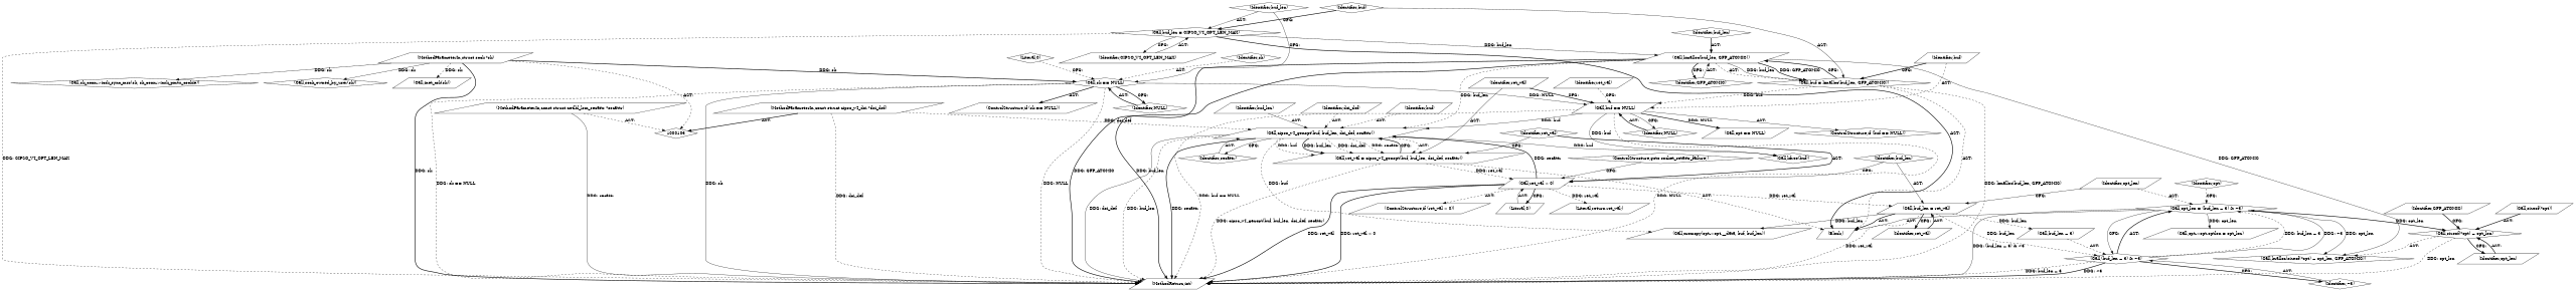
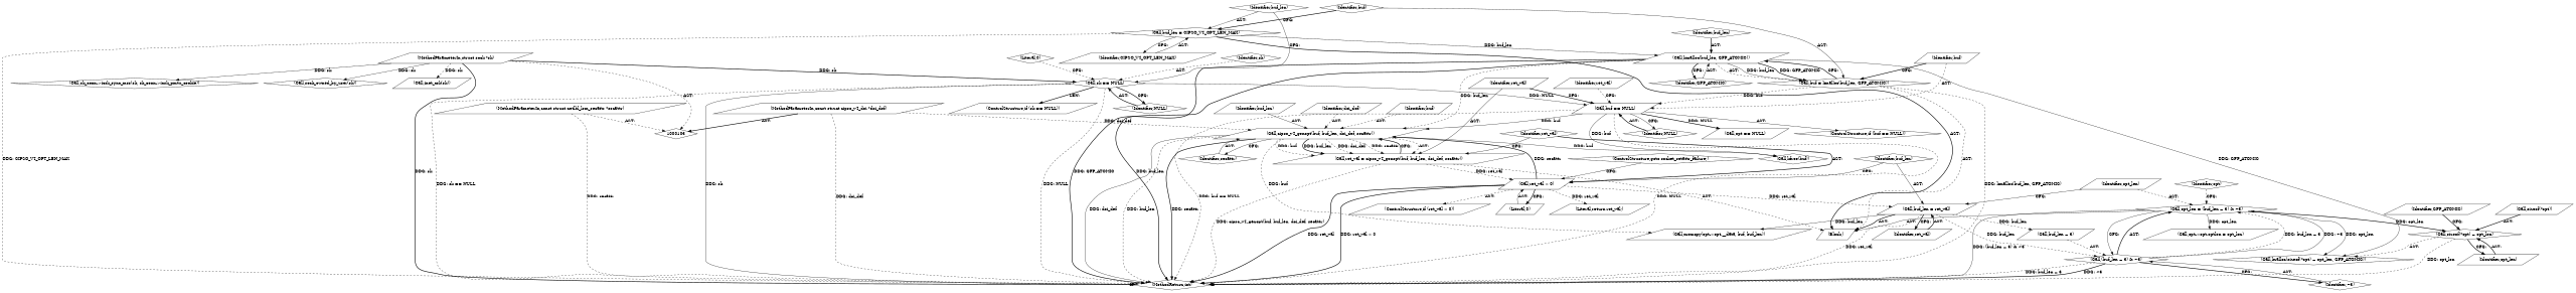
  digraph {
    node [shape=parallelogram]
    edge [style=dashed]
    n1 [label="(Call,sizeof(*opt) + opt_len)" shape=diamond]
-   n2 [label="(MethodReturn,int)"]
+   n2 [label="(MethodReturn,int)" shape=diamond]
    n3 [label="(Identifier,opt_len)"]
    n4 [label="(Call,kzalloc(sizeof(*opt) + opt_len, GFP_ATOMIC))" shape=diamond]
    n5 [label="(Call,opt_len = (buf_len + 3) & ~3)" shape=diamond]
    n6 [label="(Call,(buf_len + 3) & ~3)" shape=diamond]
    n7 [label="(Block,)"]
    n8 [label="(Call,opt->opt.optlen = opt_len)"]
    n9 [label="(Identifier,~3)" shape=diamond]
    n10 [label="(Call,buf_len = ret_val)"]
    n11 [label="(Call,buf_len + 3)"]
    n12 [label="(Identifier,ret_val)"]
    n13 [label="(Call,memcpy(opt->opt.__data, buf, buf_len))"]
    n14 [label="(Call,ret_val < 0)"]
    n15 [label="(Literal,return ret_val;)"]
    n16 [label="(Literal,0)"]
    n17 [label="(ControlStructure,if (ret_val < 0))"]
    n18 [label="(Call,cipso_v4_genopt(buf, buf_len, doi_def, secattr))"]
    n19 [label="(Call,ret_val = cipso_v4_genopt(buf, buf_len, doi_def, secattr))"]
    n20 [label="(Call,kfree(buf))" shape=diamond]
    n21 [label="(Identifier,secattr)" shape=diamond]
    n22 [label="(Call,buf == NULL)"]
    n23 [label="(Call,opt == NULL)"]
    n24 [label="(ControlStructure,if (buf == NULL))" shape=diamond]
    n25 [label="(Identifier,NULL)" shape=diamond]
    n26 [label="(Call,buf = kmalloc(buf_len, GFP_ATOMIC))" shape=diamond]
    n27 [label="(Call,kmalloc(buf_len, GFP_ATOMIC))"]
    n28 [label="(Identifier,GFP_ATOMIC)" shape=diamond]
    n29 [label="(Call,buf_len = CIPSO_V4_OPT_LEN_MAX)" shape=diamond]
    n30 [label="(Identifier,CIPSO_V4_OPT_LEN_MAX)"]
    n31 [label="(Call,sk == NULL)" shape=diamond]
    n32 [label="(ControlStructure,if (sk == NULL))"]
    n33 [label="(Identifier,NULL)" shape=diamond]
    n34 [label="(MethodParameterIn,struct sock *sk)"]
    n35 [label="(Call,sk_conn->icsk_sync_mss(sk, sk_conn->icsk_pmtu_cookie))" shape=diamond]
    n36 [label="(Call,sock_owned_by_user(sk))" shape=diamond]
    n37 [label="(Call,inet_csk(sk))"]
    1000103 [shape=diamond]
    n39 [label="(MethodParameterIn,const struct cipso_v4_doi *doi_def)"]
    n40 [label="(MethodParameterIn,const struct netlbl_lsm_secattr *secattr)"]
    n41 [label="(Identifier,buf_len)"]
    n42 [label="(Identifier,buf)"]
    n43 [label="(Identifier,sk)" shape=diamond]
    n44 [label="(Identifier,buf_len)" shape=diamond]
    n45 [label="(Call,sizeof(*opt))"]
    n46 [label="(Identifier,buf_len)" shape=diamond]
    n47 [label="(Identifier,doi_def)"]
    n48 [label="(Identifier,opt_len)"]
    n49 [label="(Identifier,ret_val)" shape=diamond]
    n50 [label="(Identifier,GFP_ATOMIC)"]
    n51 [label="(ControlStructure,goto socket_setattr_failure;)" shape=diamond]
    n52 [label="(Identifier,ret_val)"]
    n53 [label="(Literal,0)" shape=diamond]
    n54 [label="(Identifier,buf)"]
    n55 [label="(Identifier,opt)" shape=diamond]
    n56 [label="(Identifier,ret_val)"]
    n57 [label="(Identifier,buf_len)" shape=diamond]
    n58 [label="(Identifier,buf)" shape=diamond]
    n1 -> n2 [label="DDG: opt_len"]
    n1 -> n3 [label="CFG: " style=bold]
    n1 -> n4 [label="AST: "]
    n3 -> n1 [label="AST: " style=bold]
    n5 -> n1 [label="DDG: opt_len" style=bold]
    n5 -> n2 [label="DDG: (buf_len + 3) & ~3" style=solid]
    n5 -> n4 [label="DDG: opt_len" style=solid]
    n5 -> n6 [label="CFG: " style=solid]
    n5 -> n7 [label="AST: " style=solid]
    n5 -> n8 [label="DDG: opt_len" style=solid]
    n6 -> n2 [label="DDG: buf_len + 3"]
    n6 -> n2 [label="DDG: ~3" style=bold]
    n6 -> n5 [label="AST: " style=bold]
    n6 -> n5 [label="DDG: buf_len + 3"]
    n6 -> n5 [label="DDG: ~3" style=solid]
    n6 -> n9 [label="CFG: " style=bold]
    n9 -> n6 [label="AST: " style=solid]
    n10 -> n2 [label="DDG: ret_val"]
    n10 -> n6 [label="DDG: buf_len"]
    n10 -> n7 [label="AST: " style=bold]
    n10 -> n11 [label="DDG: buf_len"]
    n10 -> n12 [label="CFG: " style=bold]
    n10 -> n13 [label="DDG: buf_len" style=solid]
    n11 -> n6 [label="AST: "]
    n12 -> n10 [label="AST: " style=bold]
    n14 -> n2 [label="DDG: ret_val" style=bold]
    n14 -> n2 [label="DDG: ret_val < 0" style=bold]
    n14 -> n10 [label="DDG: ret_val"]
    n14 -> n15 [label="DDG: ret_val"]
    n14 -> n16 [label="CFG: " style=bold]
    n14 -> n17 [label="AST: "]
    n14 -> n18 [label="DDG: secattr" style=bold]
    n16 -> n14 [label="AST: " style=solid]
    n18 -> n2 [label="DDG: doi_def" style=solid]
    n18 -> n2 [label="DDG: buf_len"]
    n18 -> n2 [label="DDG: secattr" style=bold]
    n18 -> n13 [label="DDG: buf"]
    n18 -> n19 [label="AST: "]
    n18 -> n19 [label="DDG: buf"]
    n18 -> n19 [label="DDG: buf_len" style=bold]
    n18 -> n19 [label="DDG: doi_def"]
    n18 -> n19 [label="DDG: secattr"]
    n18 -> n20 [label="DDG: buf" style=solid]
    n18 -> n21 [label="CFG: " style=solid]
    n19 -> n2 [label="DDG: cipso_v4_genopt(buf, buf_len, doi_def, secattr)"]
    n19 -> n7 [label="AST: "]
    n19 -> n14 [label="DDG: ret_val"]
    n19 -> n18 [label="CFG: " style=bold]
    n21 -> n18 [label="AST: " style=solid]
    n22 -> n2 [label="DDG: buf == NULL"]
    n22 -> n2 [label="DDG: NULL"]
    n22 -> n18 [label="DDG: buf" style=solid]
    n22 -> n20 [label="DDG: buf" style=solid]
    n22 -> n23 [label="DDG: NULL" style=bold]
    n22 -> n24 [label="AST: " style=solid]
    n22 -> n25 [label="CFG: " style=solid]
    n25 -> n22 [label="AST: " style=bold]
    n26 -> n2 [label="DDG: kmalloc(buf_len, GFP_ATOMIC)"]
    n26 -> n7 [label="AST: "]
    n26 -> n22 [label="DDG: buf"]
    n26 -> n27 [label="CFG: " style=bold]
    n27 -> n2 [label="DDG: GFP_ATOMIC" style=bold]
    n27 -> n2 [label="DDG: buf_len" style=bold]
    n27 -> n4 [label="DDG: GFP_ATOMIC" style=solid]
    n27 -> n18 [label="DDG: buf_len"]
    n27 -> n26 [label="AST: "]
    n27 -> n26 [label="DDG: buf_len" style=solid]
    n27 -> n26 [label="DDG: GFP_ATOMIC" style=bold]
    n27 -> n28 [label="CFG: " style=bold]
    n28 -> n27 [label="AST: " style=solid]
    n29 -> n2 [label="DDG: CIPSO_V4_OPT_LEN_MAX"]
    n29 -> n7 [label="AST: " style=bold]
    n29 -> n27 [label="DDG: buf_len" style=solid]
    n29 -> n30 [label="CFG: " style=solid]
    n30 -> n29 [label="AST: " style=solid]
    n31 -> n2 [label="DDG: NULL"]
    n31 -> n2 [label="DDG: sk == NULL"]
    n31 -> n2 [label="DDG: sk" style=solid]
    n31 -> n22 [label="DDG: NULL" style=solid]
-   n31 -> n32 [label="AST: " style=bold]
+   n31 -> n32 [label="LEN: " style=bold]
    n31 -> n33 [label="CFG: " style=bold]
    n33 -> n31 [label="AST: " style=bold]
    n34 -> n2 [label="DDG: sk" style=bold]
    n34 -> n31 [label="DDG: sk" style=bold]
    n34 -> n35 [label="DDG: sk" style=solid]
    n34 -> n36 [label="DDG: sk" style=solid]
    n34 -> n37 [label="DDG: sk"]
    n34 -> 1000103 [label="AST: "]
    n39 -> n2 [label="DDG: doi_def"]
    n39 -> n18 [label="DDG: doi_def"]
    n39 -> 1000103 [label="AST: " style=bold]
-   n40 -> n2 [label="DDG: secattr" style=solid]
+   n40 -> n2 [label="DDG: secattr"]
    n40 -> 1000103 [label="AST: "]
    n41 -> n18 [label="AST: " style=solid]
    n42 -> n22 [label="AST: "]
    n42 -> n26 [label="CFG: " style=bold]
    n43 -> n31 [label="AST: "]
    n44 -> n27 [label="AST: " style=bold]
    n45 -> n1 [label="AST: " style=bold]
    n46 -> n10 [label="AST: " style=solid]
    n46 -> n14 [label="CFG: " style=solid]
    n47 -> n18 [label="AST: "]
    n48 -> n5 [label="AST: "]
    n48 -> n10 [label="CFG: " style=solid]
    n49 -> n14 [label="AST: " style=bold]
    n49 -> n19 [label="CFG: " style=solid]
    n50 -> n1 [label="CFG: " style=bold]
    n51 -> n14 [label="CFG: " style=solid]
    n52 -> n19 [label="AST: " style=solid]
    n52 -> n22 [label="CFG: " style=bold]
    n53 -> n31 [label="CFG: "]
    n54 -> n18 [label="AST: "]
    n55 -> n5 [label="CFG: "]
    n56 -> n22 [label="CFG: "]
    n57 -> n29 [label="AST: " style=solid]
    n57 -> n31 [label="CFG: " style=solid]
    n58 -> n26 [label="AST: " style=solid]
    n58 -> n29 [label="CFG: " style=bold]
  }
